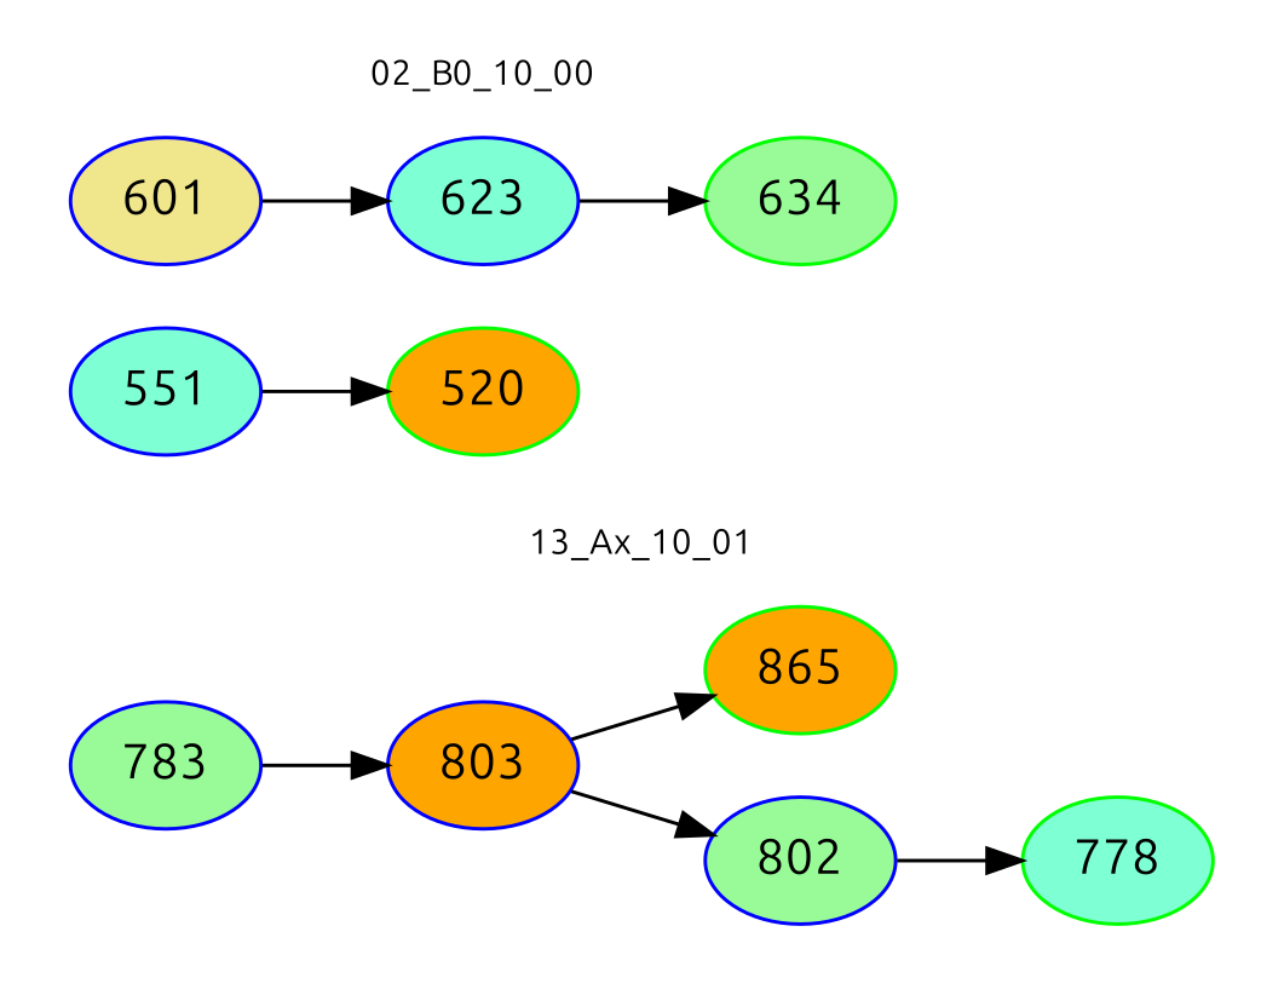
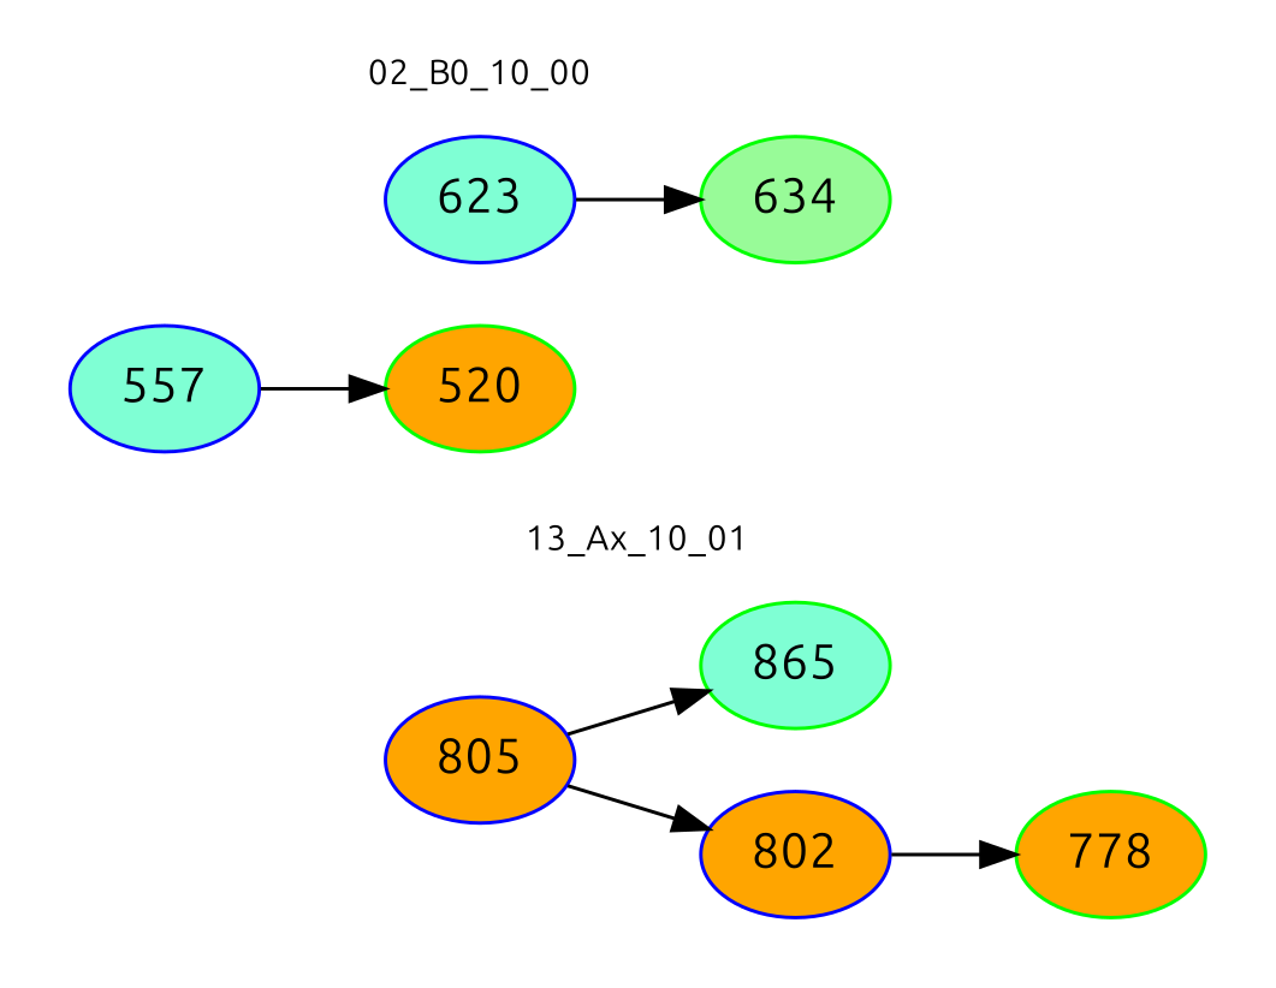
  digraph {
    fontname=Ubuntu
    rankdir=LR
    node [color=blue fillcolor=aquamarine fontname=Ubuntu style=filled]
    edge [color=black fontname=Ubuntu]
-   n1 [fillcolor=palegreen label=783]
-   n2 [fillcolor=orange label=803]
-   n3 [fillcolor=palegreen label=802]
-   n4 [color=green fillcolor=orange label=865]
-   n5 [color=green label=778]
-   n6 [fillcolor=khaki label=601]
-   n7 [label=551]
+   n2 [fillcolor=orange label=805]
+   n3 [fillcolor=orange label=802]
+   n4 [color=green label=865]
+   n5 [color=green fillcolor=orange label=778]
+   n7 [label=557]
    n8 [label=623]
    n9 [color=green fillcolor=orange label=520]
    n10 [color=green fillcolor=palegreen label=634]
    subgraph cluster_1 {
      color=white
      fontsize=10
      label="13_Ax_10_01"
-     n1
      n2
      n3
      n4
      n5
    }
    subgraph cluster_2 {
      color=white
      fontsize=10
      label="02_B0_10_00"
-     n6
      n7
      n8
      n9
      n10
    }
-   n1 -> n2
    n2 -> n3
    n2 -> n4
    n3 -> n5
-   n6 -> n8
    n7 -> n9
    n8 -> n10
  }
